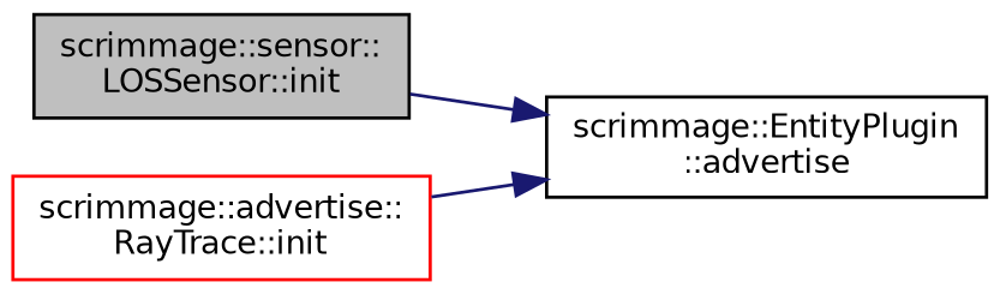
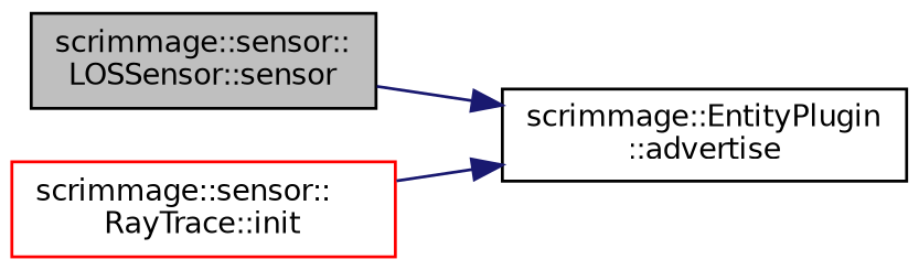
  digraph {
    rankdir=LR
    node [color=black fillcolor=white fontname=Helvetica fontsize=10 shape=record style=filled]
    edge [color=midnightblue fontname=Helvetica fontsize=10 labelfontname=Helvetica labelfontsize=10 style=solid]
-   n1 [fillcolor=grey75 fontcolor=black height=0.2 label="scrimmage::sensor::\lLOSSensor::init" width=0.4]
+   n1 [fillcolor=grey75 fontcolor=black height=0.2 label="scrimmage::sensor::\lLOSSensor::sensor" width=0.4]
    n2 [height=0.2 label="scrimmage::EntityPlugin\l::advertise" width=0.4]
-   n3 [color=red height=0.2 label="scrimmage::advertise::\lRayTrace::init" width=0.4]
+   n3 [color=red height=0.2 label="scrimmage::sensor::\lRayTrace::init" width=0.4]
    n1 -> n2
    n3 -> n2
  }
